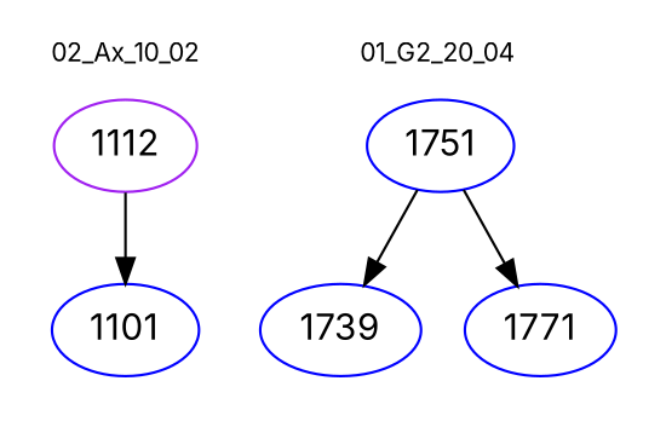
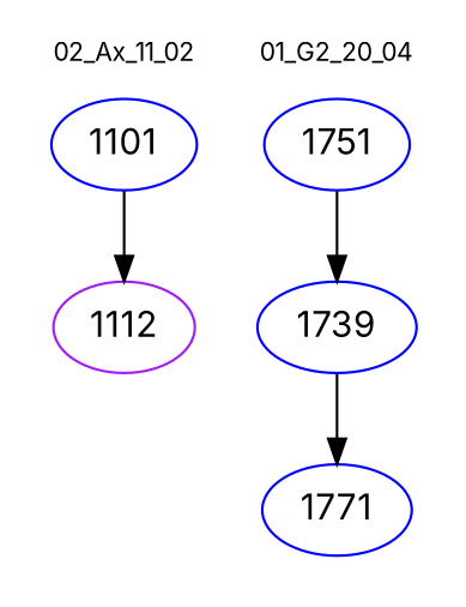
  digraph {
    fontname=Inter
    node [color=blue fontname=Inter]
    edge [color=black fontname=Inter]
    n1 [color=purple label=1112]
    n2 [label=1101]
    n3 [label=1751]
    n4 [label=1739]
    n5 [label=1771]
    subgraph cluster_1 {
      color=white
      fontsize=10
-     label="02_Ax_10_02"
+     label="02_Ax_11_02"
      n1
      n2
    }
    subgraph cluster_2 {
      color=white
      fontsize=10
      label="01_G2_20_04"
      n3
      n4
      n5
    }
-   n1 -> n2
+   n2 -> n1
    n3 -> n4
-   n3 -> n5
+   n4 -> n5
  }
